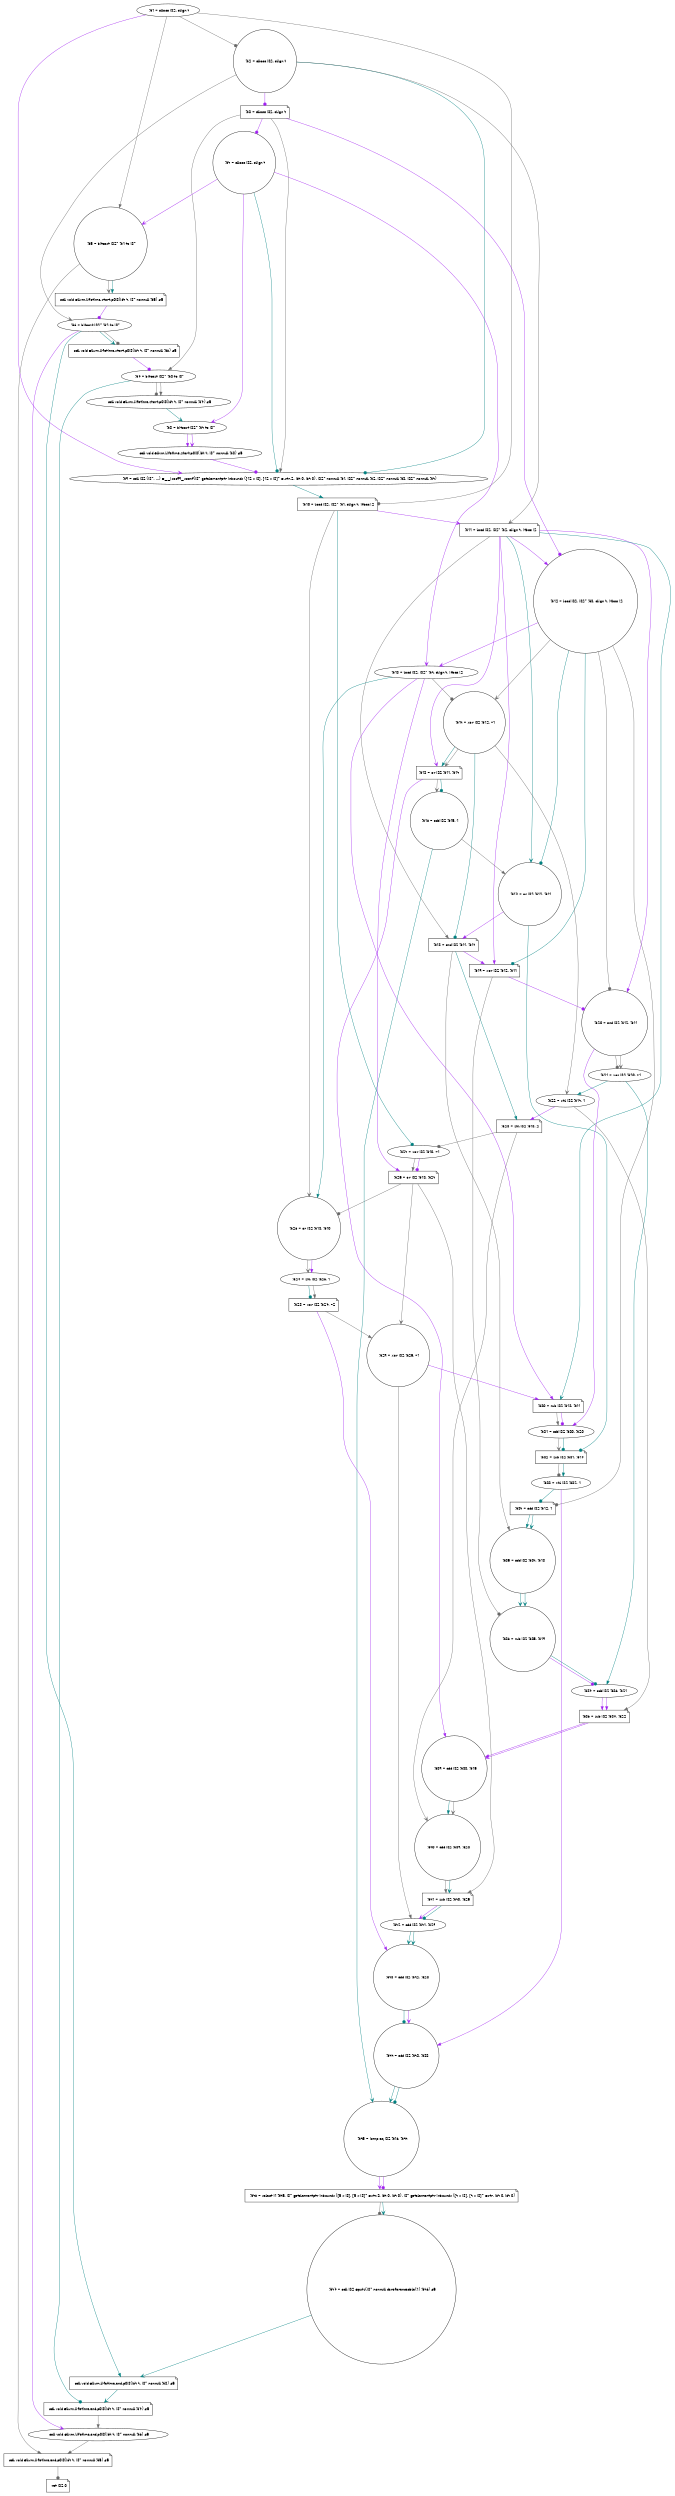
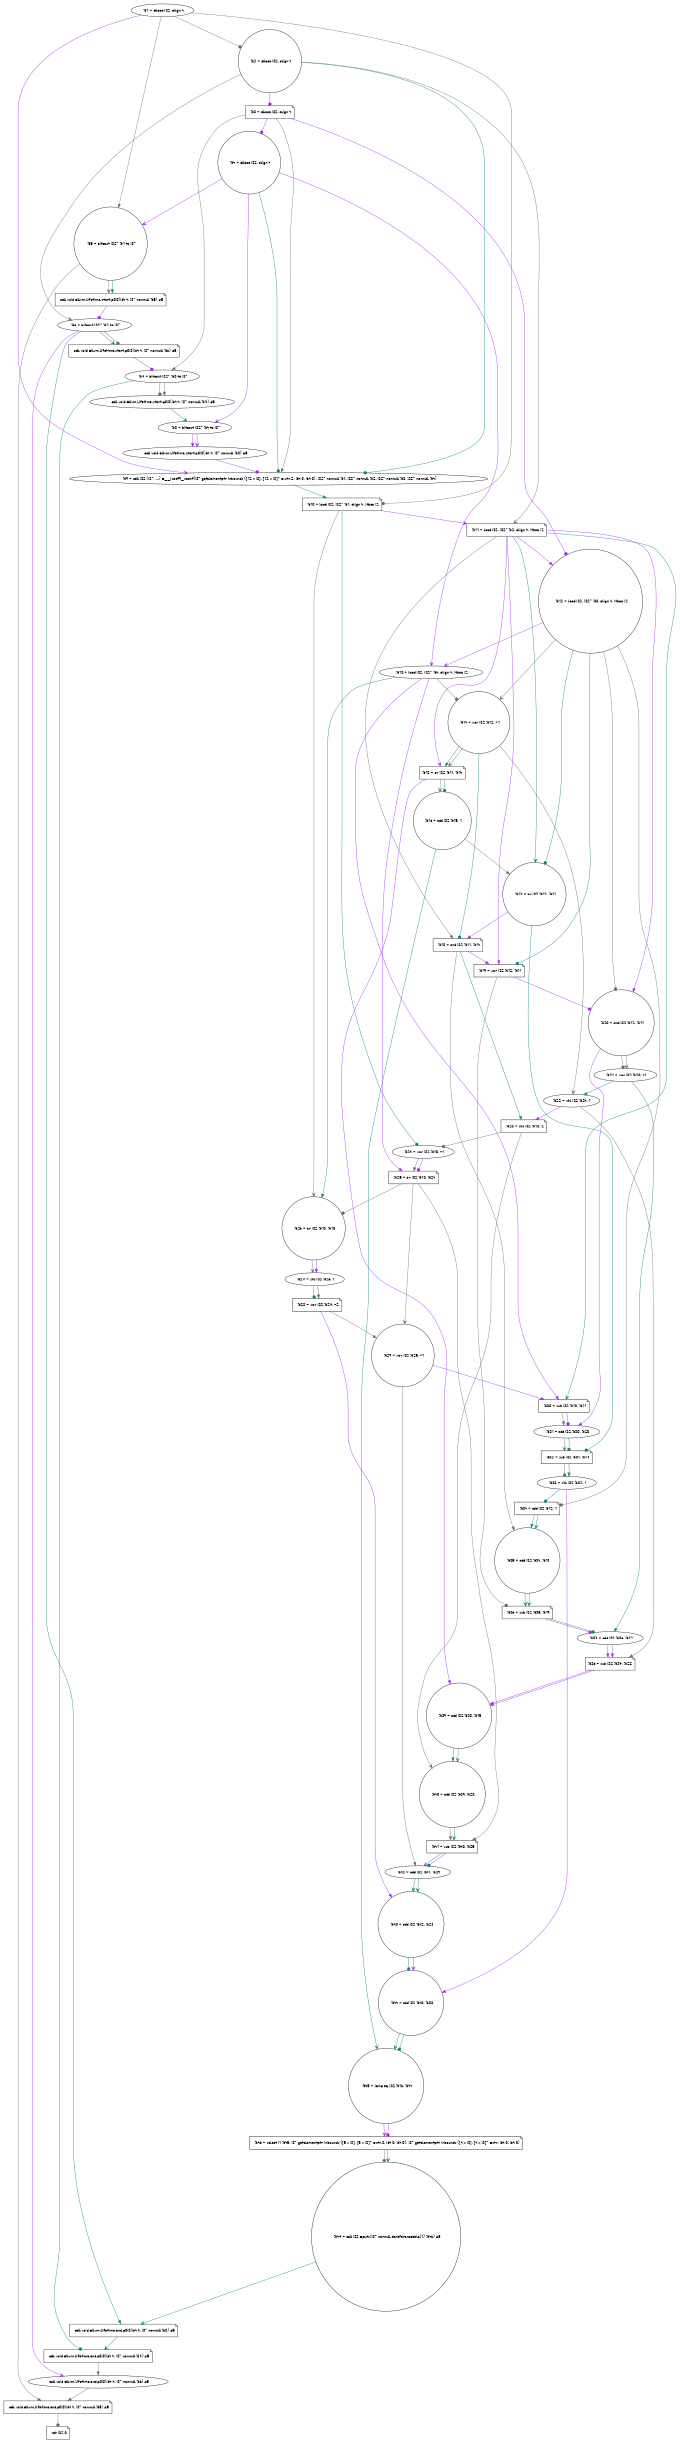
  digraph {
    fontname="Patrick Hand"
    node [fontname="Patrick Hand" shape=note]
    edge [arrowhead=normal color=gray40 fontname="Patrick Hand"]
    n1 [label="  %1 = alloca i32, align 4" shape=ellipse]
    n2 [label="  %2 = alloca i32, align 4" shape=circle]
    n3 [label="  %5 = bitcast i32* %1 to i8*" shape=circle]
    n4 [label="  %9 = call i32 (i8*, ...) @__isoc99_scanf(i8* getelementptr inbounds ([12 x i8], [12 x i8]* @.str.2, i64 0, i64 0), i32* nonnull %1, i32* nonnull %2, i32* nonnull %3, i32* nonnull %4)" shape=ellipse]
    n5 [label="  %10 = load i32, i32* %1, align 4, !tbaa !2"]
    n6 [label="  %3 = alloca i32, align 4"]
    n7 [label="  %6 = bitcast i32* %2 to i8*" shape=ellipse]
    n8 [label="  %11 = load i32, i32* %2, align 4, !tbaa !2"]
    n9 [label="  call void @llvm.lifetime.start.p0i8(i64 4, i8* nonnull %5) #5"]
    n10 [label="  call void @llvm.lifetime.end.p0i8(i64 4, i8* nonnull %5) #5"]
    n11 [label="  %24 = xor i32 %10, -1" shape=ellipse]
    n12 [label="  %26 = or i32 %13, %10" shape=circle]
    n13 [label="  %4 = alloca i32, align 4" shape=circle]
    n14 [label="  %7 = bitcast i32* %3 to i8*" shape=ellipse]
    n15 [label="  %12 = load i32, i32* %3, align 4, !tbaa !2" shape=circle]
    n16 [label="  call void @llvm.lifetime.start.p0i8(i64 4, i8* nonnull %6) #5"]
    n17 [label="  call void @llvm.lifetime.end.p0i8(i64 4, i8* nonnull %6) #5" shape=ellipse]
    n18 [label="  call void @llvm.lifetime.end.p0i8(i64 4, i8* nonnull %8) #5"]
    n19 [label="%13 = or i32 %11, %14"]
    n20 [label="  %17 = or i32 %12, %11" shape=circle]
    n21 [label="  %18 = and i32 %11, %14"]
    n22 [label="  %19 = xor i32 %12, %11"]
    n23 [label="  %20 = and i32 %12, %11" shape=circle]
    n24 [label="  %30 = sub i32 %13, %11"]
    n25 [label="  %8 = bitcast i32* %4 to i8*" shape=ellipse]
    n26 [label="  %13 = load i32, i32* %4, align 4, !tbaa !2" shape=ellipse]
    n27 [label="  call void @llvm.lifetime.start.p0i8(i64 4, i8* nonnull %7) #5" shape=ellipse]
    n28 [label="  call void @llvm.lifetime.end.p0i8(i64 4, i8* nonnull %7) #5"]
    n29 [label="  %14 = xor i32 %12, -1" shape=circle]
    n30 [label="  %34 = add i32 %12, 1"]
    n31 [label="  call void @llvm.lifetime.start.p0i8(i64 4, i8* nonnull %8) #5" shape=ellipse]
    n32 [label="  %25 = or i32 %13, %24"]
    n33 [label="  ret i32 0"]
    n34 [label="  %27 = shl i32 %26, 1" shape=ellipse]
    n35 [label="  %16 = add i32 %15, 1" shape=circle]
    n36 [label="  %39 = add i32 %38, %15" shape=circle]
    n37 [label="  %32 = sub i32 %31, %17"]
    n38 [label="  %23 = shl i32 %18, 2"]
    n39 [label="  %35 = add i32 %34, %18" shape=circle]
-   n40 [label="  %36 = sub i32 %35, %19" shape=circle]
+   n40 [label="  %36 = sub i32 %35, %19"]
    n41 [label="  %21 = xor i32 %20, -1" shape=ellipse]
    n42 [label="  %31 = add i32 %30, %20" shape=ellipse]
-   n43 [label="  %22 = shl i32 %14, 1" shape=ellipse]
+   n43 [label="%22 = shl i32 %24, 1" shape=ellipse]
    n44 [label="  %29 = xor i32 %25, -1" shape=circle]
    n45 [label="  %41 = sub i32 %40, %25"]
    n46 [label="%36 = sub i32 %37, %22"]
    n47 [label="  %45 = icmp eq i32 %16, %44" shape=circle]
    n48 [label="  %40 = add i32 %39, %23" shape=circle]
    n49 [label="  %46 = select i1 %45, i8* getelementptr inbounds ([5 x i8], [5 x i8]* @str.3, i64 0, i64 0), i8* getelementptr inbounds ([4 x i8], [4 x i8]* @str, i64 0, i64 0)"]
    n50 [label="  %33 = shl i32 %32, 1" shape=ellipse]
    n51 [label="  %37 = add i32 %36, %21" shape=ellipse]
    n52 [label="  %42 = add i32 %41, %29" shape=ellipse]
    n53 [label="  %28 = xor i32 %27, -2"]
    n54 [label="  %43 = add i32 %42, %28" shape=circle]
    n55 [label="  %44 = add i32 %43, %33" shape=circle]
    n56 [label="  %47 = call i32 @puts(i8* nonnull dereferenceable(1) %46) #5" shape=circle]
    n1 -> n2 [arrowhead=dot]
    n1 -> n3
    n1 -> n4 [arrowhead=vee color=purple]
    n1 -> n5 [arrowhead=dot]
    n2 -> n4 [arrowhead=dot color=teal]
    n2 -> n6 [arrowhead=dot color=purple]
    n2 -> n7 [arrowhead=vee]
    n2 -> n8 [arrowhead=vee]
    n3 -> n9 [arrowhead=vee]
    n3 -> n9 [color=teal]
    n3 -> n10
    n4 -> n5 [color=teal]
    n5 -> n8 [arrowhead=vee color=purple]
    n5 -> n11 [arrowhead=dot color=teal]
    n5 -> n12 [arrowhead=vee]
    n6 -> n4
    n6 -> n13 [arrowhead=dot color=purple]
    n6 -> n14
    n6 -> n15 [arrowhead=dot color=purple]
    n7 -> n16 [arrowhead=vee color=teal]
    n7 -> n16 [arrowhead=dot]
    n7 -> n17 [arrowhead=vee color=purple]
    n7 -> n18 [color=teal]
    n8 -> n15 [color=purple]
    n8 -> n19 [arrowhead=vee color=purple]
    n8 -> n20 [arrowhead=vee color=teal]
    n8 -> n21
    n8 -> n22 [color=purple]
    n8 -> n23 [color=purple]
    n8 -> n24 [arrowhead=vee color=teal]
    n9 -> n7 [arrowhead=dot color=purple]
    n10 -> n33 [arrowhead=dot]
    n11 -> n32
    n11 -> n32 [arrowhead=dot color=purple]
    n12 -> n34 [arrowhead=vee]
    n12 -> n34 [color=purple]
    n13 -> n3 [arrowhead=vee color=purple]
    n13 -> n4 [arrowhead=dot color=teal]
    n13 -> n25 [arrowhead=vee color=purple]
    n13 -> n26 [arrowhead=vee color=purple]
    n14 -> n27 [arrowhead=dot]
    n14 -> n27
    n14 -> n28 [arrowhead=dot color=teal]
    n15 -> n20 [arrowhead=dot color=teal]
    n15 -> n22 [arrowhead=dot color=teal]
    n15 -> n23 [arrowhead=dot]
    n15 -> n26 [arrowhead=vee color=purple]
    n15 -> n29 [arrowhead=vee]
    n15 -> n30 [arrowhead=dot]
    n16 -> n14 [arrowhead=dot color=purple]
    n17 -> n10
    n18 -> n28 [arrowhead=vee color=teal]
    n19 -> n35 [arrowhead=vee]
    n19 -> n35 [arrowhead=dot color=teal]
    n19 -> n36 [color=purple]
    n20 -> n21 [color=purple]
    n20 -> n37 [arrowhead=dot color=teal]
    n21 -> n22 [color=purple]
    n21 -> n38 [color=teal]
    n21 -> n39
    n22 -> n23 [arrowhead=dot color=purple]
    n22 -> n40 [arrowhead=dot]
    n23 -> n41 [arrowhead=dot]
    n23 -> n41 [arrowhead=vee]
    n23 -> n42 [color=purple]
    n24 -> n42
    n24 -> n42 [arrowhead=dot color=purple]
    n25 -> n31 [color=purple]
    n25 -> n31 [arrowhead=vee color=purple]
    n26 -> n12 [color=teal]
    n26 -> n24 [color=purple]
    n26 -> n29 [arrowhead=dot]
    n26 -> n32 [color=purple]
    n27 -> n25 [arrowhead=vee color=teal]
    n28 -> n17
    n29 -> n19 [color=teal]
    n29 -> n19 [arrowhead=vee]
    n29 -> n21 [arrowhead=dot color=teal]
    n29 -> n43 [arrowhead=vee]
    n30 -> n39 [color=teal]
    n30 -> n39 [arrowhead=vee color=teal]
    n31 -> n4 [arrowhead=dot color=purple]
    n32 -> n12 [arrowhead=dot]
    n32 -> n44 [arrowhead=vee]
    n32 -> n45
    n34 -> n53 [arrowhead=dot color=teal]
    n34 -> n53
    n35 -> n20
    n35 -> n47 [arrowhead=vee color=teal]
    n36 -> n48 [color=teal]
    n36 -> n48 [arrowhead=vee]
    n37 -> n50 [arrowhead=dot]
    n37 -> n50 [color=teal]
    n38 -> n11 [arrowhead=dot]
    n38 -> n48 [arrowhead=vee]
    n39 -> n40 [arrowhead=vee color=teal]
    n39 -> n40 [arrowhead=vee color=teal]
    n40 -> n51 [arrowhead=dot color=purple]
    n40 -> n51 [arrowhead=dot color=teal]
    n41 -> n43 [color=teal]
    n41 -> n51 [color=teal]
    n42 -> n37 [arrowhead=vee]
    n42 -> n37 [arrowhead=dot color=teal]
    n43 -> n38 [color=purple]
    n43 -> n46
    n44 -> n24 [color=purple]
    n44 -> n52
    n45 -> n52 [arrowhead=vee color=purple]
    n45 -> n52 [arrowhead=dot color=teal]
    n46 -> n36 [color=purple]
    n46 -> n36 [arrowhead=vee color=purple]
    n47 -> n49 [arrowhead=vee color=purple]
    n47 -> n49 [arrowhead=dot color=purple]
    n48 -> n45
    n48 -> n45 [arrowhead=vee color=teal]
    n49 -> n56 [arrowhead=dot]
    n49 -> n56 [arrowhead=vee color=teal]
    n50 -> n30 [arrowhead=dot color=teal]
    n50 -> n55 [color=purple]
    n51 -> n46 [color=purple]
    n51 -> n46 [color=purple]
    n52 -> n54 [arrowhead=vee color=teal]
    n52 -> n54 [arrowhead=vee color=teal]
    n53 -> n44
    n53 -> n54 [color=purple]
    n54 -> n55 [arrowhead=dot color=teal]
    n54 -> n55 [arrowhead=vee color=purple]
    n55 -> n47 [arrowhead=vee color=teal]
    n55 -> n47 [arrowhead=dot color=teal]
    n56 -> n18 [arrowhead=vee color=teal]
  }
